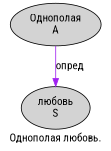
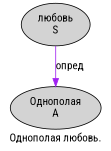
  digraph {
    label="Однополая любовь."
    fontname="Roboto Condensed"
    node [fillcolor=lightgray penwidth=1 shape=ellipse style=filled fontname="Roboto Condensed"]
    n1 [label="Однополая\nA"]
    n2 [label="любовь\nS"]
-   n1 -> n2 [label="опред" color=purple fontname="Roboto Condensed"]
+   n2 -> n1 [label="опред" color=purple fontname="Roboto Condensed"]
  }
